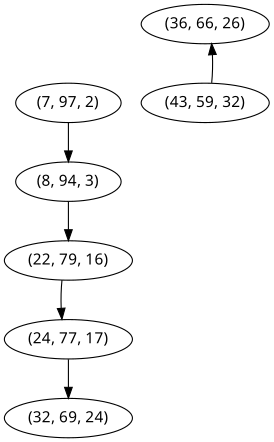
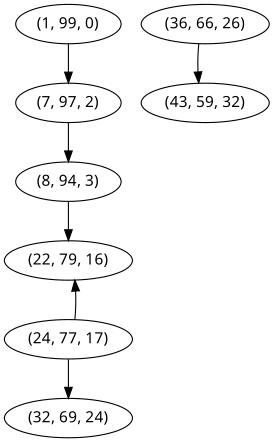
  digraph {
    fontname="Noto Sans"
    node [fontname="Noto Sans"]
    edge [fontname="Noto Sans"]
+   "(1, 99, 0)"
    "(7, 97, 2)"
    "(8, 94, 3)"
    "(22, 79, 16)"
    "(24, 77, 17)"
    "(32, 69, 24)"
    "(36, 66, 26)"
    "(43, 59, 32)"
+   "(1, 99, 0)" -> "(7, 97, 2)"
    "(7, 97, 2)" -> "(8, 94, 3)"
    "(8, 94, 3)" -> "(22, 79, 16)"
-   "(22, 79, 16)" -> "(24, 77, 17)"
+   "(24, 77, 17)" -> "(22, 79, 16)"
    "(24, 77, 17)" -> "(32, 69, 24)"
-   "(43, 59, 32)" -> "(36, 66, 26)"
+   "(36, 66, 26)" -> "(43, 59, 32)"
  }
